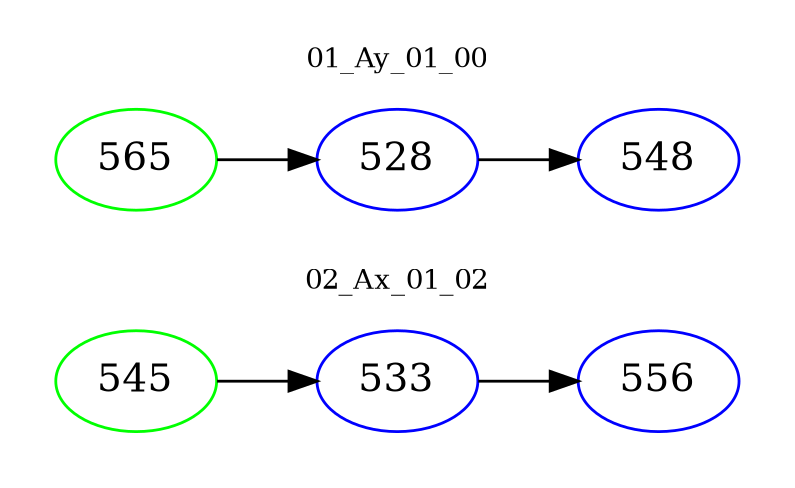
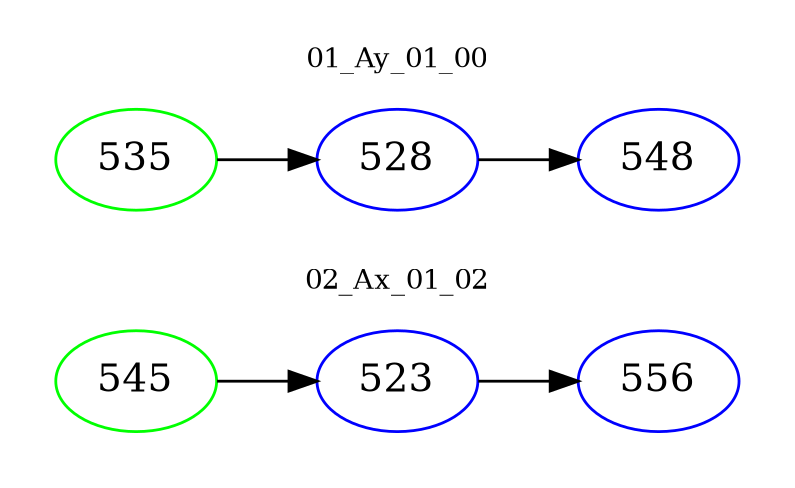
  digraph {
    rankdir=LR
    node [color=blue]
    edge [color=black]
    n1 [color=green label=545]
-   n2 [label=533]
+   n2 [label=523]
    n3 [label=556]
-   n4 [color=green label=565]
+   n4 [color=green label=535]
    n5 [label=528]
    n6 [label=548]
    subgraph cluster_1 {
      color=white
      fontsize=10
      label="02_Ax_01_02"
      n1
      n2
      n3
    }
    subgraph cluster_2 {
      color=white
      fontsize=10
      label="01_Ay_01_00"
      n4
      n5
      n6
    }
    n1 -> n2
    n2 -> n3
    n4 -> n5
    n5 -> n6
  }
